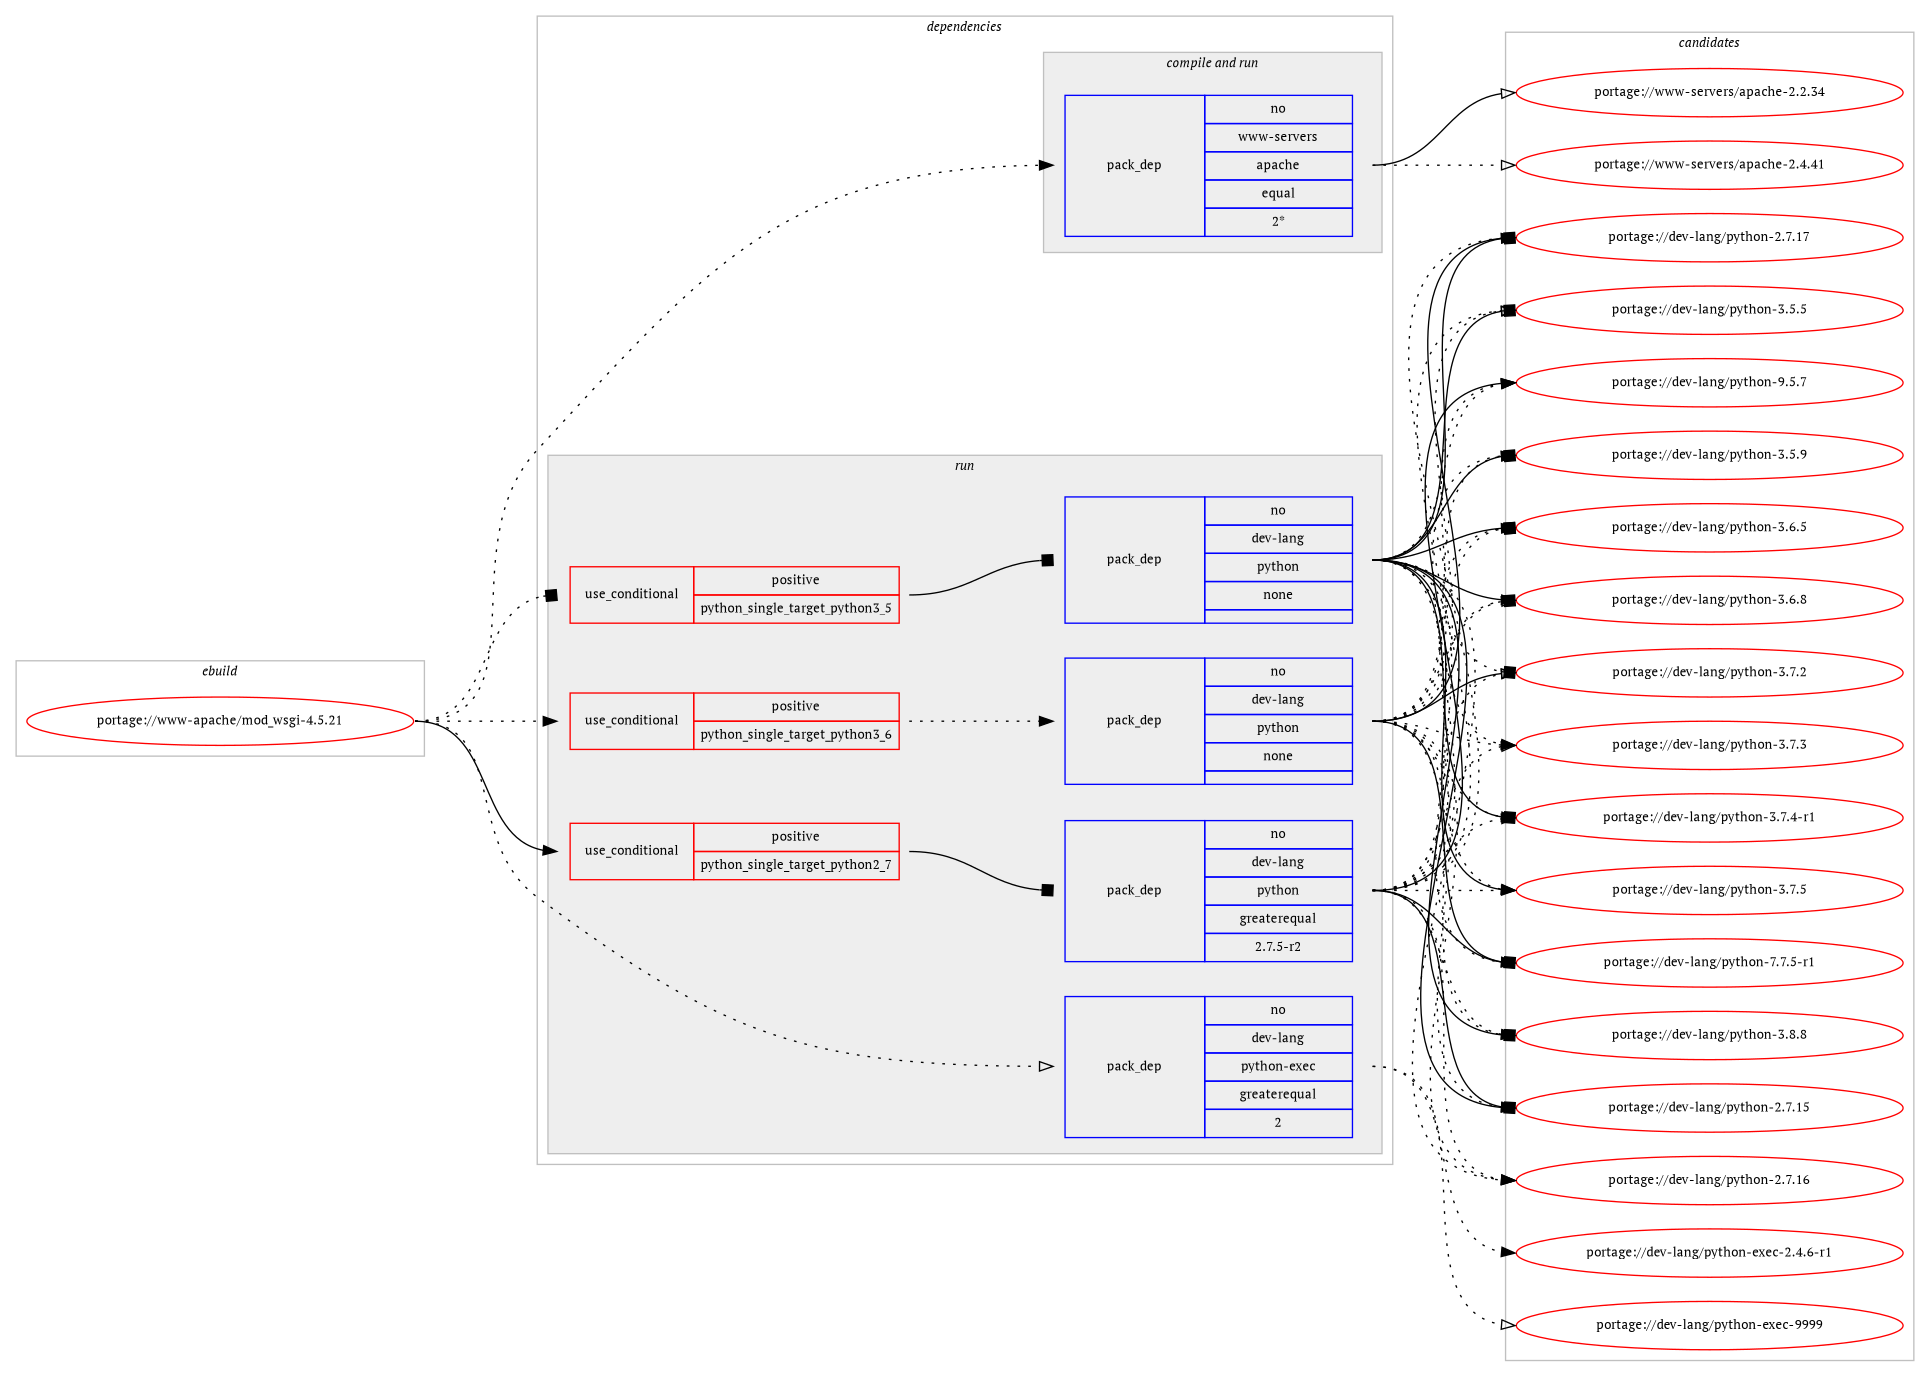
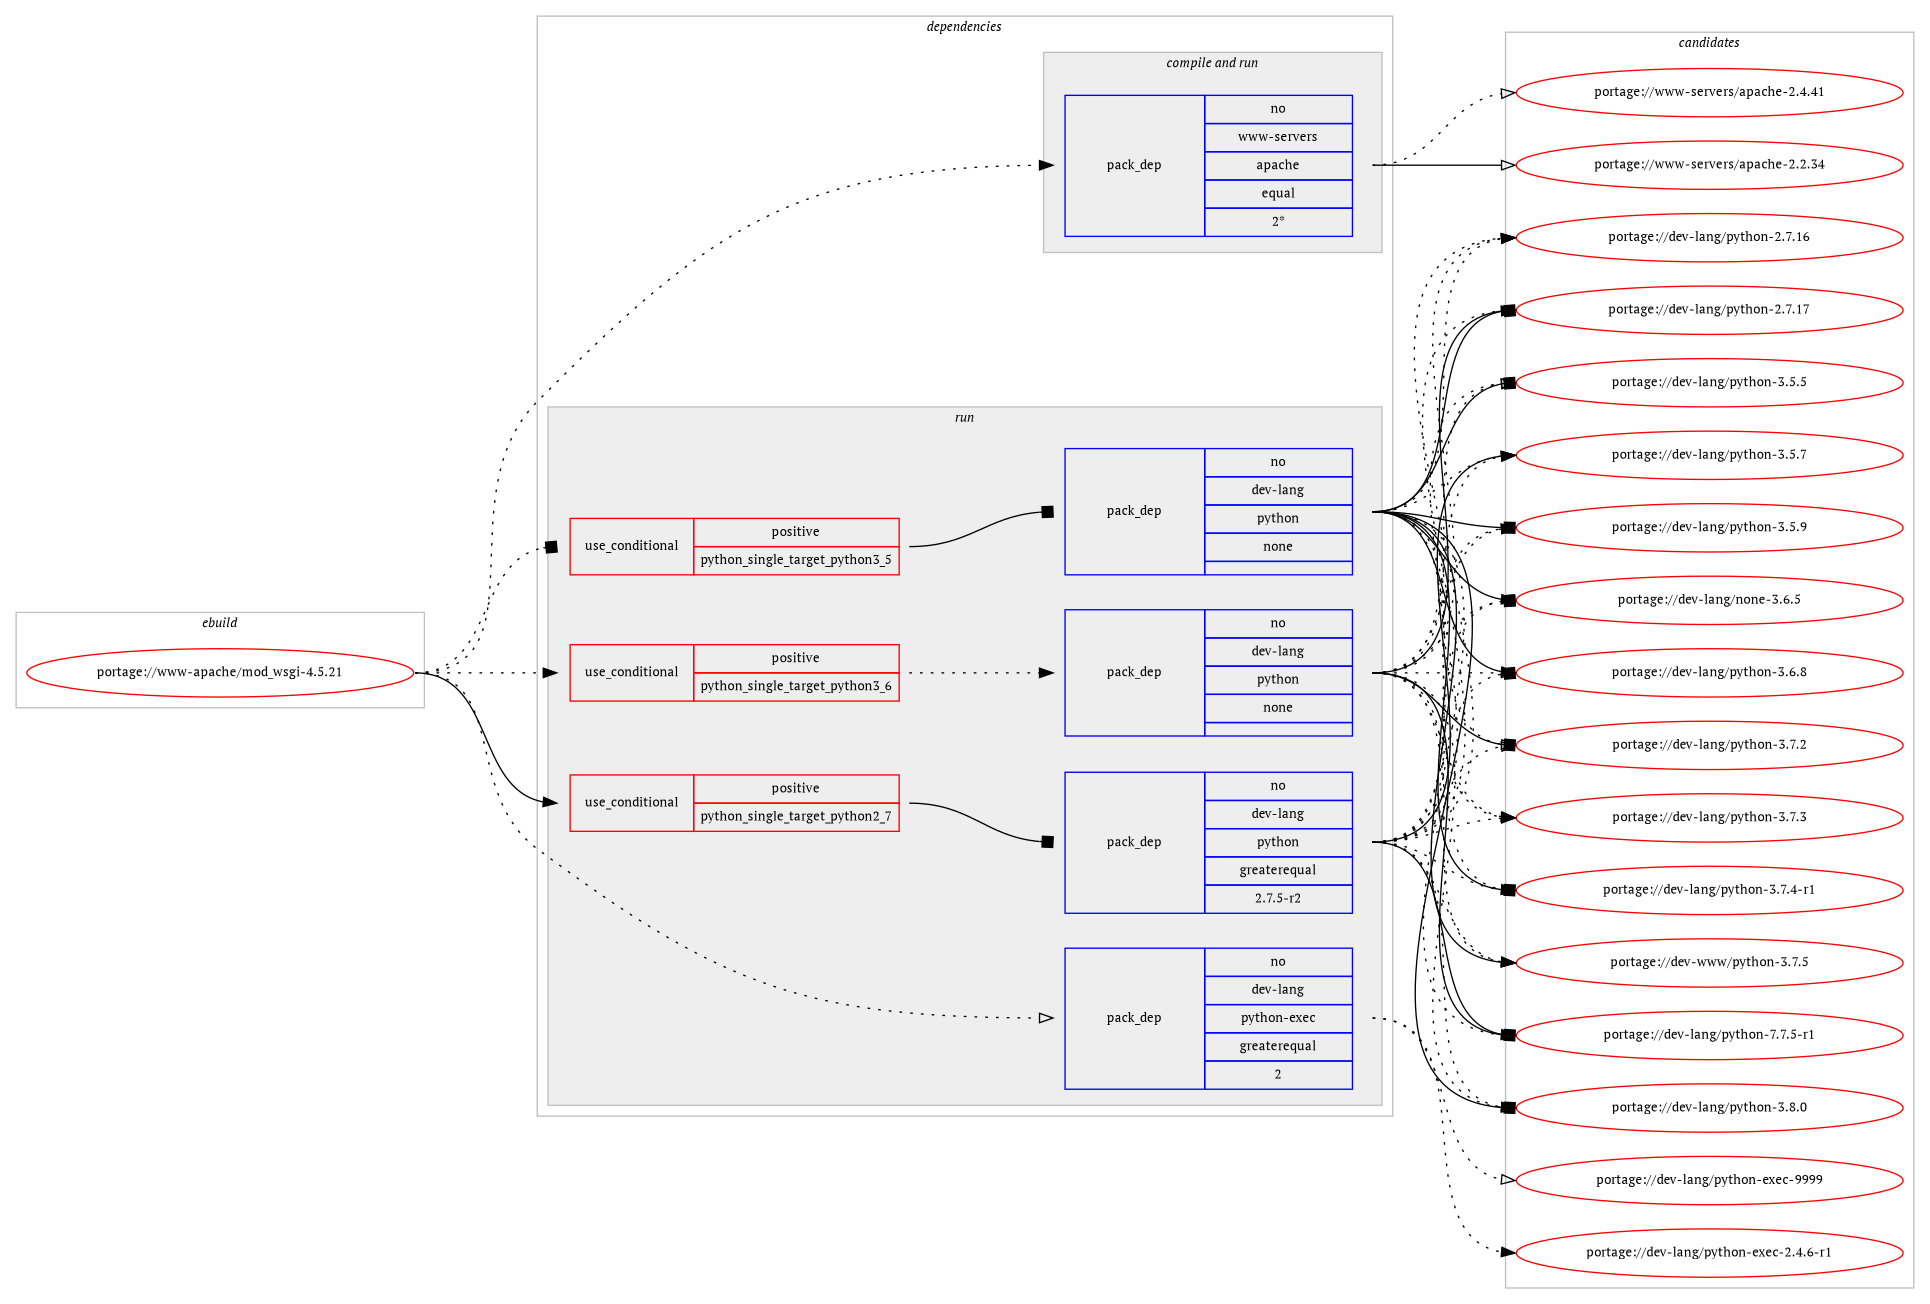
  digraph {
    compound=true
    concentrate=true
    fontname="PT Serif"
    fontsize=10
    newrank=true
    rankdir=LR
    ranksep=1.5
    node [color=red fontname="PT Serif" fontsize=10]
    edge [arrowhead=normal fontname="PT Serif" headport=w style=dotted tailport=e weight=100]
    n1 [label="portage://www-apache/mod_wsgi-4.5.21" width=4]
    n2 [color=blue label=<<TABLE BORDER="0" CELLBORDER="1" CELLSPACING="0" CELLPADDING="4" WIDTH="220"><TR><TD ROWSPAN="6" CELLPADDING="30">pack_dep</TD></TR><TR><TD WIDTH="110">no</TD></TR><TR><TD>www-servers</TD></TR><TR><TD>apache</TD></TR><TR><TD>equal</TD></TR><TR><TD>2*</TD></TR></TABLE>> shape=none]
    n3 [color=blue label=<<TABLE BORDER="0" CELLBORDER="1" CELLSPACING="0" CELLPADDING="4" WIDTH="220"><TR><TD ROWSPAN="6" CELLPADDING="30">pack_dep</TD></TR><TR><TD WIDTH="110">no</TD></TR><TR><TD>dev-lang</TD></TR><TR><TD>python</TD></TR><TR><TD>greaterequal</TD></TR><TR><TD>2.7.5-r2</TD></TR></TABLE>> shape=none]
    n4 [label=<<TABLE BORDER="0" CELLBORDER="1" CELLSPACING="0" CELLPADDING="4"><TR><TD ROWSPAN="3" CELLPADDING="10">use_conditional</TD></TR><TR><TD>positive</TD></TR><TR><TD>python_single_target_python2_7</TD></TR></TABLE>> shape=none]
    n5 [color=blue label=<<TABLE BORDER="0" CELLBORDER="1" CELLSPACING="0" CELLPADDING="4" WIDTH="220"><TR><TD ROWSPAN="6" CELLPADDING="30">pack_dep</TD></TR><TR><TD WIDTH="110">no</TD></TR><TR><TD>dev-lang</TD></TR><TR><TD>python</TD></TR><TR><TD>none</TD></TR><TR><TD></TD></TR></TABLE>> shape=none]
    n6 [label=<<TABLE BORDER="0" CELLBORDER="1" CELLSPACING="0" CELLPADDING="4"><TR><TD ROWSPAN="3" CELLPADDING="10">use_conditional</TD></TR><TR><TD>positive</TD></TR><TR><TD>python_single_target_python3_5</TD></TR></TABLE>> shape=none]
    n7 [color=blue label=<<TABLE BORDER="0" CELLBORDER="1" CELLSPACING="0" CELLPADDING="4" WIDTH="220"><TR><TD ROWSPAN="6" CELLPADDING="30">pack_dep</TD></TR><TR><TD WIDTH="110">no</TD></TR><TR><TD>dev-lang</TD></TR><TR><TD>python</TD></TR><TR><TD>none</TD></TR><TR><TD></TD></TR></TABLE>> shape=none]
    n8 [label=<<TABLE BORDER="0" CELLBORDER="1" CELLSPACING="0" CELLPADDING="4"><TR><TD ROWSPAN="3" CELLPADDING="10">use_conditional</TD></TR><TR><TD>positive</TD></TR><TR><TD>python_single_target_python3_6</TD></TR></TABLE>> shape=none]
    n9 [color=blue label=<<TABLE BORDER="0" CELLBORDER="1" CELLSPACING="0" CELLPADDING="4" WIDTH="220"><TR><TD ROWSPAN="6" CELLPADDING="30">pack_dep</TD></TR><TR><TD WIDTH="110">no</TD></TR><TR><TD>dev-lang</TD></TR><TR><TD>python-exec</TD></TR><TR><TD>greaterequal</TD></TR><TR><TD>2</TD></TR></TABLE>> shape=none]
-   n10 [label="portage://dev-lang/python-2.7.15" width=4]
    n11 [label="portage://dev-lang/python-2.7.16" width=4]
    n12 [label="portage://dev-lang/python-2.7.17" width=4]
    n13 [label="portage://dev-lang/python-3.5.5" width=4]
-   n14 [label="portage://dev-lang/python-9.5.7" width=4]
+   n14 [label="portage://dev-lang/python-3.5.7" width=4]
    n15 [label="portage://dev-lang/python-3.5.9" width=4]
-   n16 [label="portage://dev-lang/python-3.6.5" width=4]
+   n16 [label="portage://dev-lang/none-3.6.5" width=4]
    n17 [label="portage://dev-lang/python-3.6.8" width=4]
    n18 [label="portage://dev-lang/python-3.7.2" width=4]
    n19 [label="portage://dev-lang/python-3.7.3" width=4]
    n20 [label="portage://dev-lang/python-3.7.4-r1" width=4]
-   n21 [label="portage://dev-lang/python-3.7.5" width=4]
+   n21 [label="portage://dev-www/python-3.7.5" width=4]
    n22 [label="portage://dev-lang/python-7.7.5-r1" width=4]
-   n23 [label="portage://dev-lang/python-3.8.8" width=4]
+   n23 [label="portage://dev-lang/python-3.8.0" width=4]
    n24 [label="portage://www-servers/apache-2.2.34" width=4]
    n25 [label="portage://www-servers/apache-2.4.41" width=4]
    n26 [label="portage://dev-lang/python-exec-2.4.6-r1" width=4]
    n27 [label="portage://dev-lang/python-exec-9999" width=4]
    subgraph cluster_1 {
      color=gray
      label=<<i>ebuild</i>>
      rank=same
      n1
    }
    subgraph cluster_2 {
      color=gray
      label=<<i>dependencies</i>>
      subgraph cluster_3 {
        color=gray
        fillcolor="#eeeeee"
        label=<<i>compile</i>>
        style=filled
      }
      subgraph cluster_4 {
        color=gray
        fillcolor="#eeeeee"
        label=<<i>compile and run</i>>
        style=filled
        subgraph sub_5 {
          color=gray
          fillcolor="#eeeeee"
          label=<<i>compile and run</i>>
          style=filled
          n2
        }
      }
      subgraph cluster_6 {
        color=gray
        fillcolor="#eeeeee"
        label=<<i>run</i>>
        style=filled
        subgraph sub_7 {
          color=gray
          fillcolor="#eeeeee"
          label=<<i>run</i>>
          style=filled
          n4
          subgraph sub_8 {
            color=gray
            fillcolor="#eeeeee"
            label=<<i>run</i>>
            style=filled
            n3
          }
        }
        subgraph sub_9 {
          color=gray
          fillcolor="#eeeeee"
          label=<<i>run</i>>
          style=filled
          n6
          subgraph sub_10 {
            color=gray
            fillcolor="#eeeeee"
            label=<<i>run</i>>
            style=filled
            n5
          }
        }
        subgraph sub_11 {
          color=gray
          fillcolor="#eeeeee"
          label=<<i>run</i>>
          style=filled
          n8
          subgraph sub_12 {
            color=gray
            fillcolor="#eeeeee"
            label=<<i>run</i>>
            style=filled
            n7
          }
        }
        subgraph sub_13 {
          color=gray
          fillcolor="#eeeeee"
          label=<<i>run</i>>
          style=filled
          n9
        }
      }
    }
    subgraph cluster_14 {
      color=gray
      label=<<i>candidates</i>>
      rank=same
      subgraph sub_15 {
        color=black
        label=<<i>candidates</i>>
        nodesep=1
        rank=same
-       n10
        n11
        n12
        n13
        n14
        n15
        n16
        n17
        n18
        n19
        n20
        n21
        n22
        n23
      }
      subgraph sub_16 {
        color=black
        label=<<i>candidates</i>>
        nodesep=1
        rank=same
        n24
        n25
      }
      subgraph sub_17 {
        color=black
        label=<<i>candidates</i>>
        nodesep=1
        rank=same
-       n10
        n11
        n12
        n13
        n14
        n15
        n16
        n17
        n18
        n19
        n20
        n21
        n22
        n23
      }
      subgraph sub_18 {
        color=black
        label=<<i>candidates</i>>
        nodesep=1
        rank=same
-       n10
        n11
        n12
        n13
        n14
        n15
        n16
        n17
        n18
        n19
        n20
        n21
        n22
        n23
      }
      subgraph sub_19 {
        color=black
        label=<<i>candidates</i>>
        nodesep=1
        rank=same
        n26
        n27
      }
    }
    n1 -> n2 [weight=20]
    n1 -> n4 [style=solid weight=20]
    n1 -> n6 [arrowhead=box weight=20]
    n1 -> n8 [weight=20]
    n1 -> n9 [arrowhead=onormal weight=20]
    n2 -> n24 [arrowhead=onormal style=solid]
    n2 -> n25 [arrowhead=onormal]
-   n3 -> n10 [style=solid]
    n3 -> n11
    n3 -> n12 [arrowhead=onormal]
    n3 -> n13 [arrowhead=onormal]
    n3 -> n14 [style=solid]
    n3 -> n15
    n3 -> n16 [arrowhead=box]
    n3 -> n17 [arrowhead=box]
    n3 -> n18 [arrowhead=onormal]
    n3 -> n19 [arrowhead=onormal]
    n3 -> n20
    n3 -> n21
    n3 -> n22 [style=solid]
    n3 -> n23 [arrowhead=onormal]
    n4 -> n3 [arrowhead=box style=solid weight=20]
-   n5 -> n10 [style=solid]
    n5 -> n11 [arrowhead=onormal]
    n5 -> n12 [arrowhead=box style=solid]
    n5 -> n13 [arrowhead=onormal style=solid]
    n5 -> n14
    n5 -> n15 [arrowhead=box style=solid]
    n5 -> n16 [style=solid]
    n5 -> n17 [style=solid]
    n5 -> n18 [arrowhead=box]
    n5 -> n19
    n5 -> n20 [arrowhead=box style=solid]
    n5 -> n21 [arrowhead=onormal style=solid]
    n5 -> n22 [arrowhead=onormal]
    n5 -> n23 [arrowhead=box style=solid]
    n6 -> n5 [arrowhead=box style=solid weight=20]
-   n7 -> n10 [arrowhead=box]
    n7 -> n11 [arrowhead=onormal]
    n7 -> n12 [style=solid]
    n7 -> n13 [arrowhead=box]
    n7 -> n14
    n7 -> n15
    n7 -> n16 [arrowhead=box]
    n7 -> n17 [arrowhead=onormal]
    n7 -> n18 [arrowhead=onormal style=solid]
    n7 -> n19 [arrowhead=onormal]
    n7 -> n20
    n7 -> n21
    n7 -> n22 [arrowhead=box style=solid]
    n7 -> n23
    n8 -> n7 [weight=20]
    n9 -> n26
    n9 -> n27 [arrowhead=onormal]
  }
